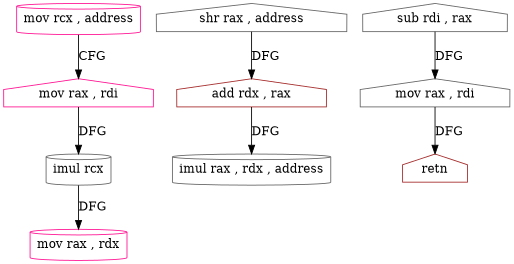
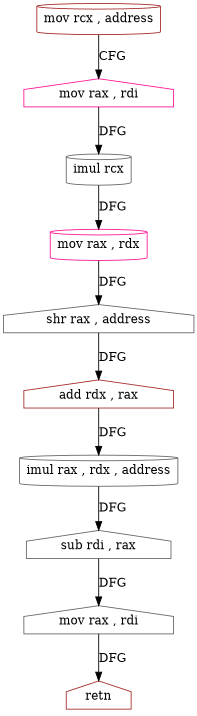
  digraph {
    node [color=gray40 shape=house]
-   n1 [color=deeppink label="mov rcx , address" shape=cylinder]
+   n1 [color=brown label="mov rcx , address" shape=cylinder]
    n2 [color=deeppink label="mov rax , rdi"]
    n3 [label="imul rcx" shape=cylinder]
    n4 [color=deeppink label="mov rax , rdx" shape=cylinder]
    n5 [label="shr rax , address"]
    n6 [color=brown label="add rdx , rax"]
    n7 [label="imul rax , rdx , address" shape=cylinder]
    n8 [label="sub rdi , rax"]
    n9 [label="mov rax , rdi"]
    n10 [color=brown label=retn]
    n1 -> n2 [label=CFG]
    n2 -> n3 [label=DFG]
    n3 -> n4 [label=DFG]
+   n4 -> n5 [label=DFG]
    n5 -> n6 [label=DFG]
    n6 -> n7 [label=DFG]
+   n7 -> n8 [label=DFG]
    n8 -> n9 [label=DFG]
    n9 -> n10 [label=DFG]
  }
